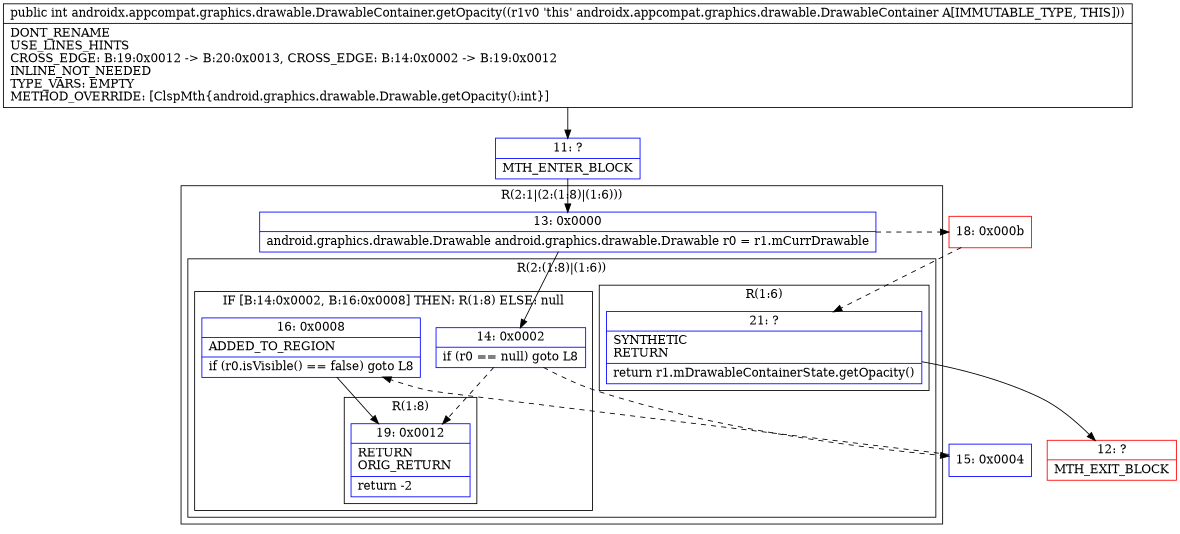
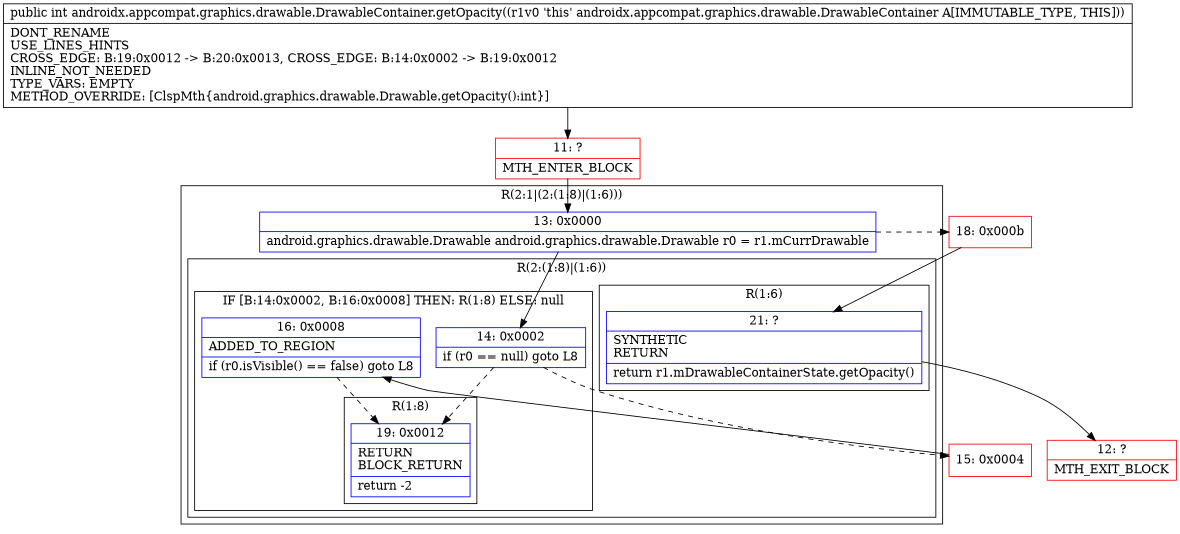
  digraph {
    node [color=blue shape=record]
-   n1 [label="{19\:\ 0x0012|RETURN\lORIG_RETURN\l|return \-2\l}"]
+   n1 [label="{19\:\ 0x0012|RETURN\lBLOCK_RETURN\l|return \-2\l}"]
    n2 [label="{14\:\ 0x0002|if (r0 == null) goto L8\l}"]
    n3 [label="{16\:\ 0x0008|ADDED_TO_REGION\l|if (r0.isVisible() == false) goto L8\l}"]
    n4 [label="{21\:\ ?|SYNTHETIC\lRETURN\l|return r1.mDrawableContainerState.getOpacity()\l}"]
    n5 [label="{13\:\ 0x0000|android.graphics.drawable.Drawable android.graphics.drawable.Drawable r0 = r1.mCurrDrawable\l}"]
-   n6 [label="{15\:\ 0x0004}"]
+   n6 [color=red label="{15\:\ 0x0004}"]
    n7 [color=red label="{12\:\ ?|MTH_EXIT_BLOCK\l}"]
    n8 [color=red label="{18\:\ 0x000b}"]
-   n9 [label="{11\:\ ?|MTH_ENTER_BLOCK\l}"]
+   n9 [color=red label="{11\:\ ?|MTH_ENTER_BLOCK\l}"]
    n10 [label="{public int androidx.appcompat.graphics.drawable.DrawableContainer.getOpacity((r1v0 'this' androidx.appcompat.graphics.drawable.DrawableContainer A[IMMUTABLE_TYPE, THIS]))  | DONT_RENAME\lUSE_LINES_HINTS\lCROSS_EDGE: B:19:0x0012 \-\> B:20:0x0013, CROSS_EDGE: B:14:0x0002 \-\> B:19:0x0012\lINLINE_NOT_NEEDED\lTYPE_VARS: EMPTY\lMETHOD_OVERRIDE: [ClspMth\{android.graphics.drawable.Drawable.getOpacity():int\}]\l}" color=""]
    subgraph cluster_1 {
      label="R(2:1|(2:(1:8)|(1:6)))"
      n5
      subgraph cluster_2 {
        label="R(2:(1:8)|(1:6))"
        subgraph cluster_3 {
          label="IF [B:14:0x0002, B:16:0x0008] THEN: R(1:8) ELSE: null"
          n2
          n3
          subgraph cluster_4 {
            label="R(1:8)"
            n1
          }
        }
        subgraph cluster_5 {
          label="R(1:6)"
          n4
        }
      }
    }
    n2 -> n1 [style=dashed]
    n2 -> n6 [style=dashed]
-   n3 -> n1
+   n3 -> n1 [style=dashed]
    n4 -> n7
    n5 -> n2
    n5 -> n8 [style=dashed]
-   n6 -> n3 [style=dashed]
-   n8 -> n4 [style=dashed]
+   n6 -> n3
+   n8 -> n4
    n9 -> n5
    n10 -> n9
  }
